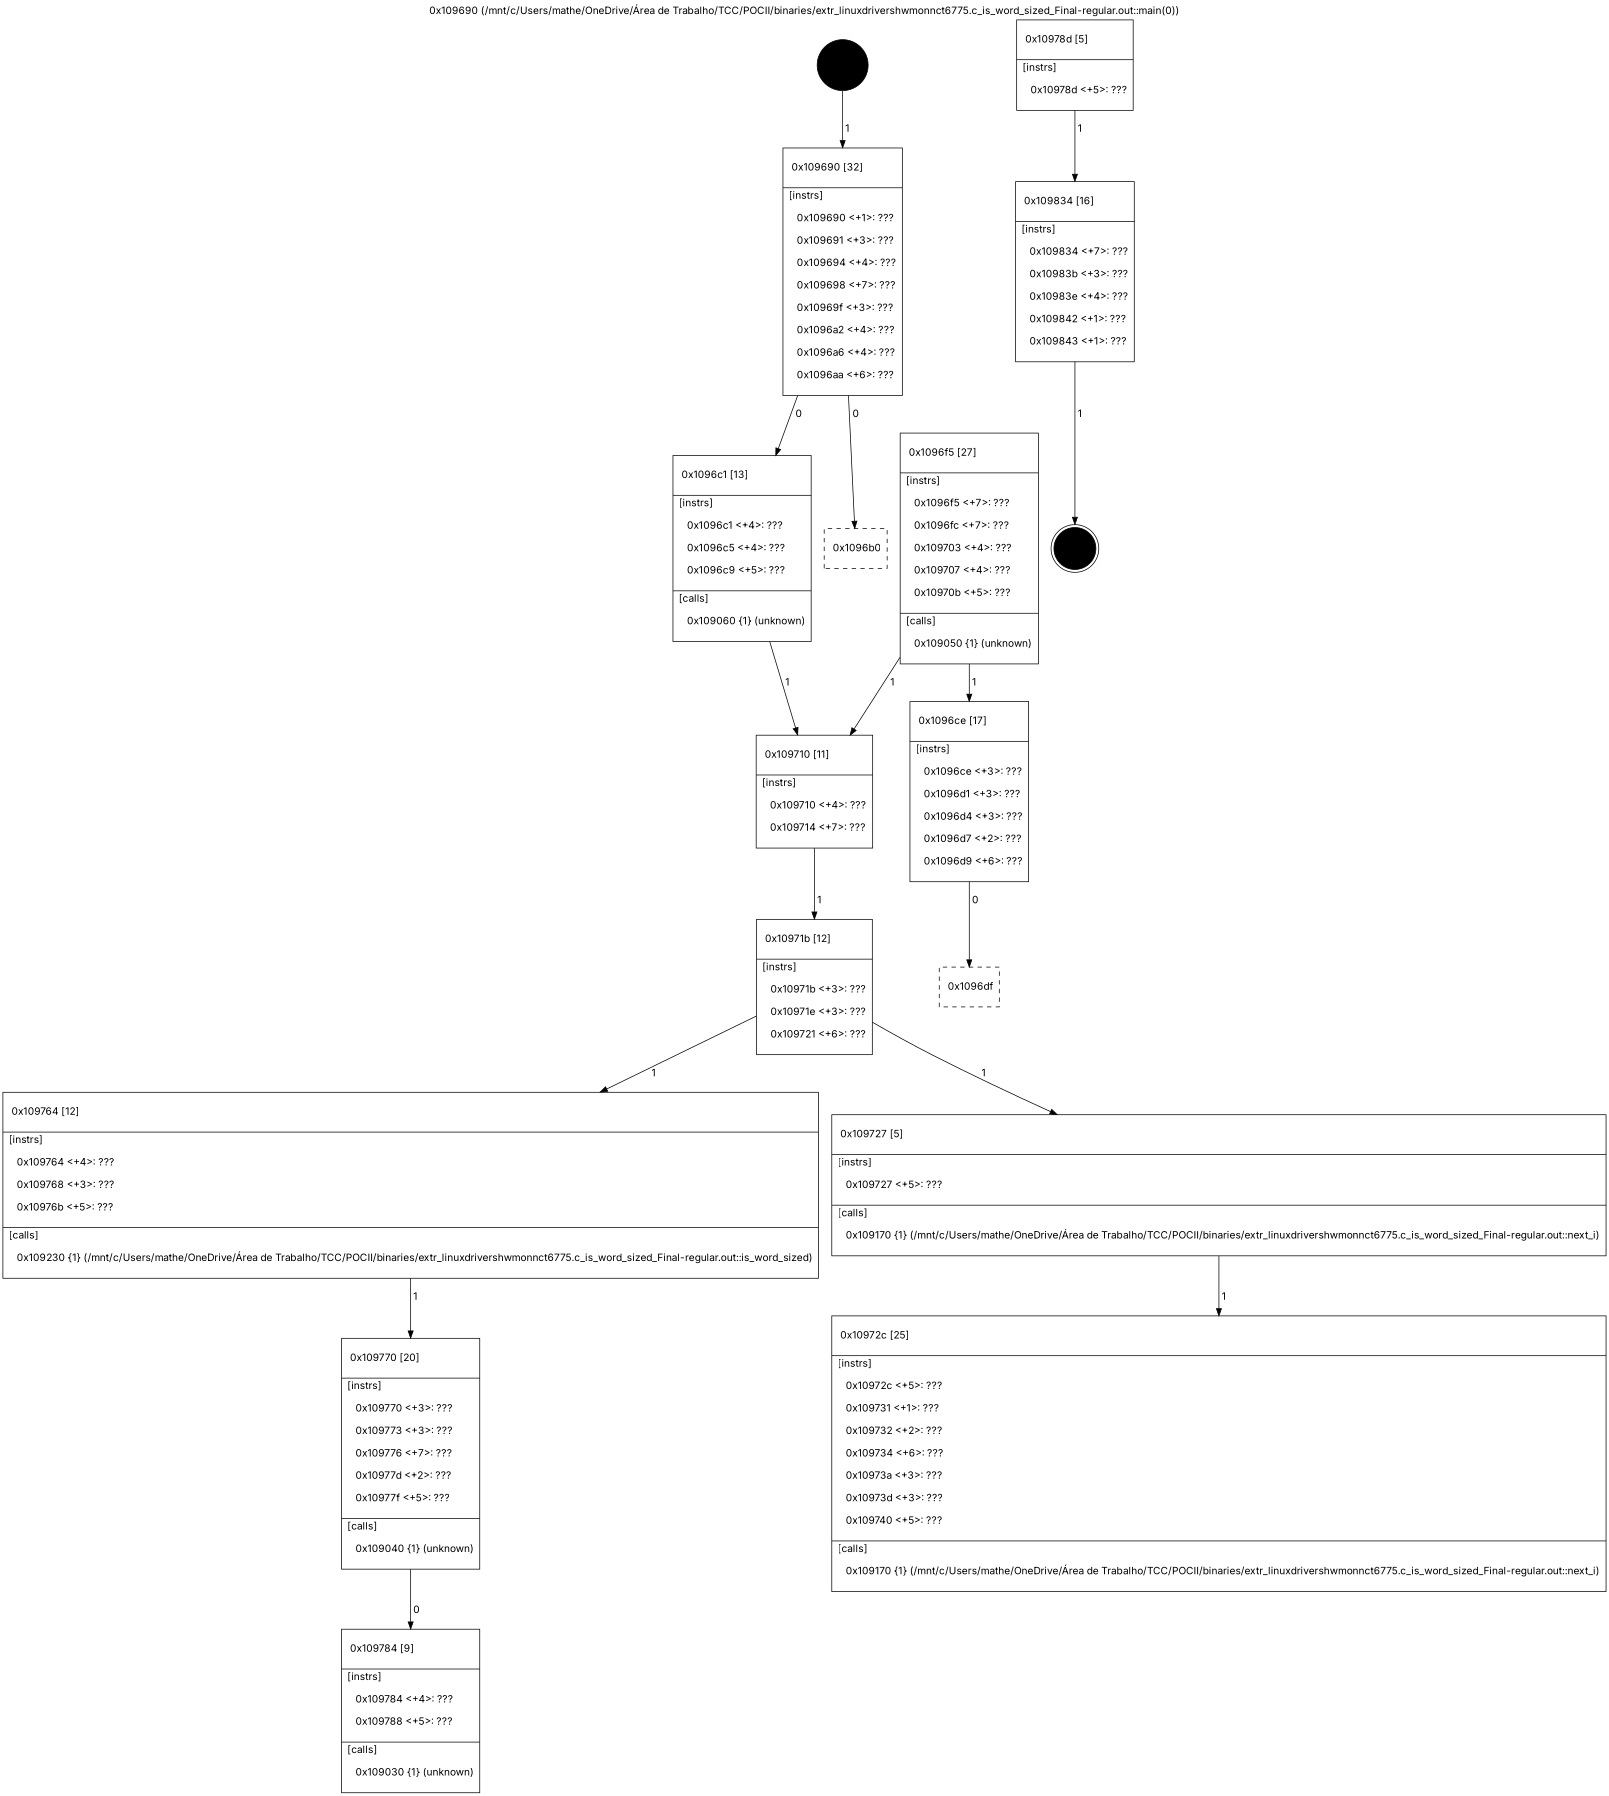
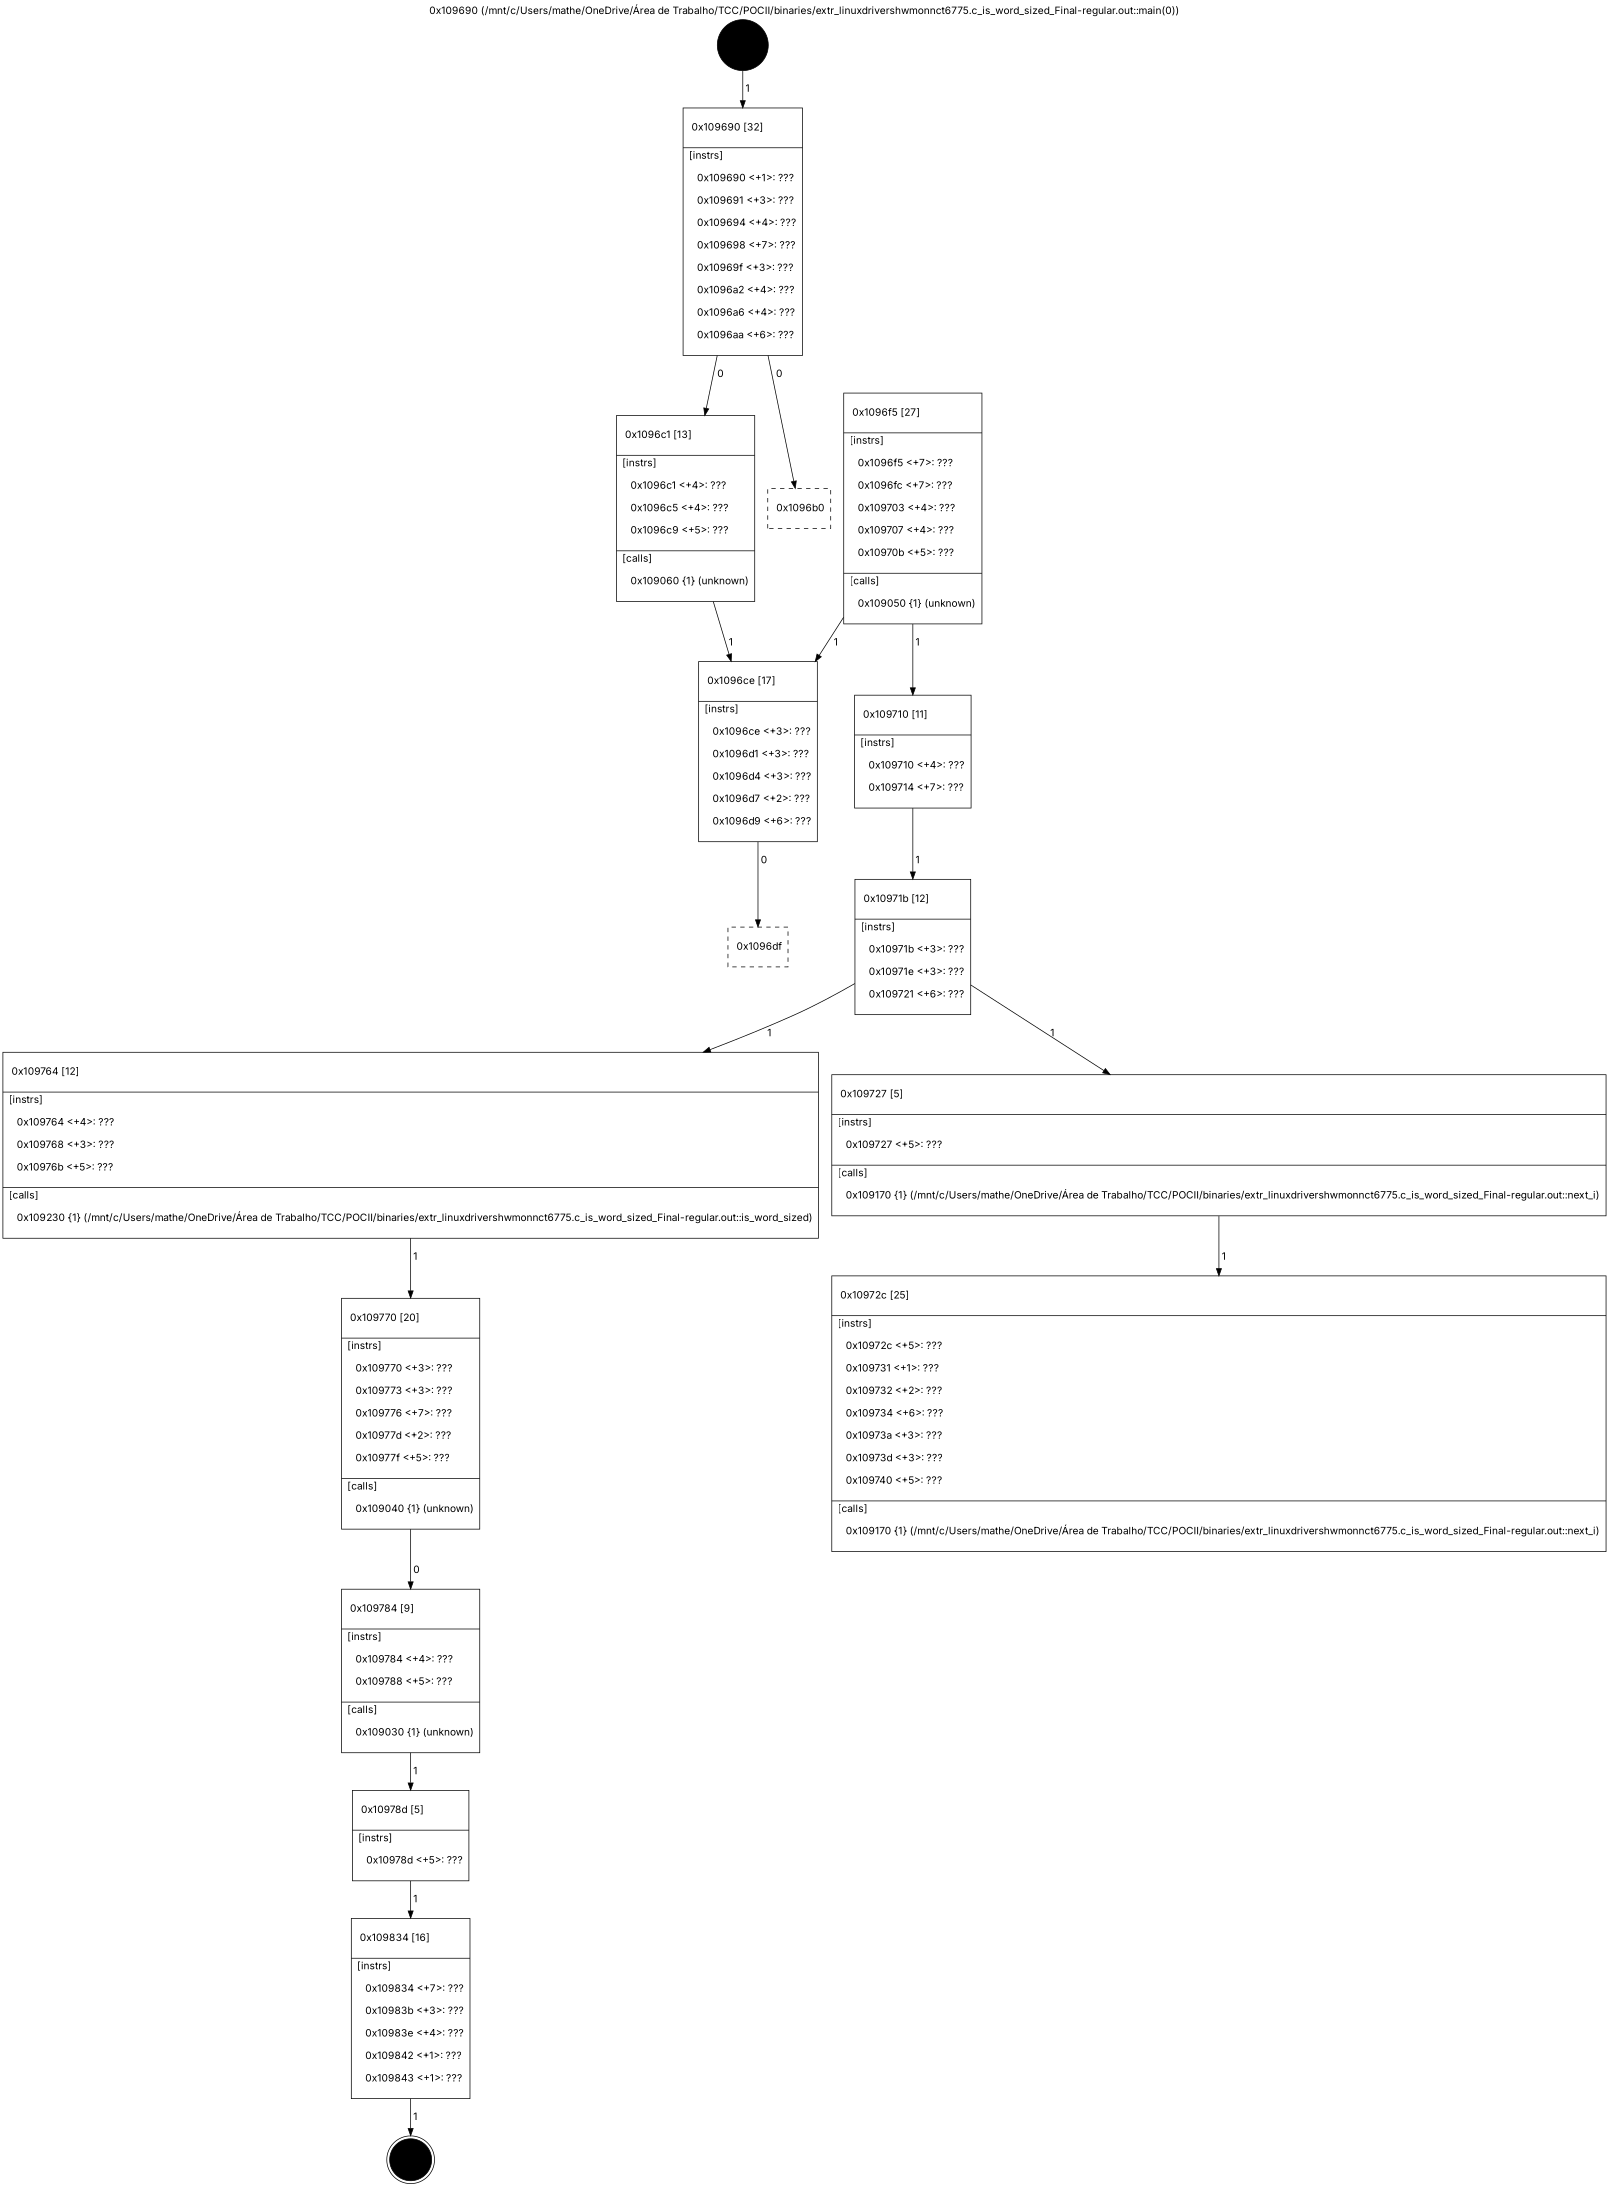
  digraph {
    fontname=Inter
    label="0x109690 (/mnt/c/Users/mathe/OneDrive/Área de Trabalho/TCC/POCII/binaries/extr_linuxdrivershwmonnct6775.c_is_word_sized_Final-regular.out::main(0))"
    labelloc=t
    node [fontname=Inter shape=record]
    edge [fontname=Inter]
    Entry [fillcolor=black height=0.3 shape=circle style=filled width=0.3]
    n2 [label="{\n     0x109690 [32]\l\n     | [instrs]\l\n     &nbsp;&nbsp;0x109690 \<+1\>: ???\l\n     &nbsp;&nbsp;0x109691 \<+3\>: ???\l\n     &nbsp;&nbsp;0x109694 \<+4\>: ???\l\n     &nbsp;&nbsp;0x109698 \<+7\>: ???\l\n     &nbsp;&nbsp;0x10969f \<+3\>: ???\l\n     &nbsp;&nbsp;0x1096a2 \<+4\>: ???\l\n     &nbsp;&nbsp;0x1096a6 \<+4\>: ???\l\n     &nbsp;&nbsp;0x1096aa \<+6\>: ???\l\n  }"]
    n3 [label="{\n     0x1096c1 [13]\l\n     | [instrs]\l\n     &nbsp;&nbsp;0x1096c1 \<+4\>: ???\l\n     &nbsp;&nbsp;0x1096c5 \<+4\>: ???\l\n     &nbsp;&nbsp;0x1096c9 \<+5\>: ???\l\n     | [calls]\l\n     &nbsp;&nbsp;0x109060 \{1\} (unknown)\l\n  }"]
    n4 [label="{\n     0x1096b0\l\n  }" style=dashed]
    n5 [label="{\n     0x1096ce [17]\l\n     | [instrs]\l\n     &nbsp;&nbsp;0x1096ce \<+3\>: ???\l\n     &nbsp;&nbsp;0x1096d1 \<+3\>: ???\l\n     &nbsp;&nbsp;0x1096d4 \<+3\>: ???\l\n     &nbsp;&nbsp;0x1096d7 \<+2\>: ???\l\n     &nbsp;&nbsp;0x1096d9 \<+6\>: ???\l\n  }"]
    n6 [label="{\n     0x1096df\l\n  }" style=dashed]
    n7 [label="{\n     0x1096f5 [27]\l\n     | [instrs]\l\n     &nbsp;&nbsp;0x1096f5 \<+7\>: ???\l\n     &nbsp;&nbsp;0x1096fc \<+7\>: ???\l\n     &nbsp;&nbsp;0x109703 \<+4\>: ???\l\n     &nbsp;&nbsp;0x109707 \<+4\>: ???\l\n     &nbsp;&nbsp;0x10970b \<+5\>: ???\l\n     | [calls]\l\n     &nbsp;&nbsp;0x109050 \{1\} (unknown)\l\n  }"]
    n8 [label="{\n     0x109710 [11]\l\n     | [instrs]\l\n     &nbsp;&nbsp;0x109710 \<+4\>: ???\l\n     &nbsp;&nbsp;0x109714 \<+7\>: ???\l\n  }"]
    n9 [label="{\n     0x10971b [12]\l\n     | [instrs]\l\n     &nbsp;&nbsp;0x10971b \<+3\>: ???\l\n     &nbsp;&nbsp;0x10971e \<+3\>: ???\l\n     &nbsp;&nbsp;0x109721 \<+6\>: ???\l\n  }"]
    n10 [label="{\n     0x109764 [12]\l\n     | [instrs]\l\n     &nbsp;&nbsp;0x109764 \<+4\>: ???\l\n     &nbsp;&nbsp;0x109768 \<+3\>: ???\l\n     &nbsp;&nbsp;0x10976b \<+5\>: ???\l\n     | [calls]\l\n     &nbsp;&nbsp;0x109230 \{1\} (/mnt/c/Users/mathe/OneDrive/Área de Trabalho/TCC/POCII/binaries/extr_linuxdrivershwmonnct6775.c_is_word_sized_Final-regular.out::is_word_sized)\l\n  }"]
    n11 [label="{\n     0x109727 [5]\l\n     | [instrs]\l\n     &nbsp;&nbsp;0x109727 \<+5\>: ???\l\n     | [calls]\l\n     &nbsp;&nbsp;0x109170 \{1\} (/mnt/c/Users/mathe/OneDrive/Área de Trabalho/TCC/POCII/binaries/extr_linuxdrivershwmonnct6775.c_is_word_sized_Final-regular.out::next_i)\l\n  }"]
    n12 [label="{\n     0x109770 [20]\l\n     | [instrs]\l\n     &nbsp;&nbsp;0x109770 \<+3\>: ???\l\n     &nbsp;&nbsp;0x109773 \<+3\>: ???\l\n     &nbsp;&nbsp;0x109776 \<+7\>: ???\l\n     &nbsp;&nbsp;0x10977d \<+2\>: ???\l\n     &nbsp;&nbsp;0x10977f \<+5\>: ???\l\n     | [calls]\l\n     &nbsp;&nbsp;0x109040 \{1\} (unknown)\l\n  }"]
    n13 [label="{\n     0x10972c [25]\l\n     | [instrs]\l\n     &nbsp;&nbsp;0x10972c \<+5\>: ???\l\n     &nbsp;&nbsp;0x109731 \<+1\>: ???\l\n     &nbsp;&nbsp;0x109732 \<+2\>: ???\l\n     &nbsp;&nbsp;0x109734 \<+6\>: ???\l\n     &nbsp;&nbsp;0x10973a \<+3\>: ???\l\n     &nbsp;&nbsp;0x10973d \<+3\>: ???\l\n     &nbsp;&nbsp;0x109740 \<+5\>: ???\l\n     | [calls]\l\n     &nbsp;&nbsp;0x109170 \{1\} (/mnt/c/Users/mathe/OneDrive/Área de Trabalho/TCC/POCII/binaries/extr_linuxdrivershwmonnct6775.c_is_word_sized_Final-regular.out::next_i)\l\n  }"]
    n14 [label="{\n     0x109784 [9]\l\n     | [instrs]\l\n     &nbsp;&nbsp;0x109784 \<+4\>: ???\l\n     &nbsp;&nbsp;0x109788 \<+5\>: ???\l\n     | [calls]\l\n     &nbsp;&nbsp;0x109030 \{1\} (unknown)\l\n  }"]
    n15 [label="{\n     0x10978d [5]\l\n     | [instrs]\l\n     &nbsp;&nbsp;0x10978d \<+5\>: ???\l\n  }"]
    n16 [label="{\n     0x109834 [16]\l\n     | [instrs]\l\n     &nbsp;&nbsp;0x109834 \<+7\>: ???\l\n     &nbsp;&nbsp;0x10983b \<+3\>: ???\l\n     &nbsp;&nbsp;0x10983e \<+4\>: ???\l\n     &nbsp;&nbsp;0x109842 \<+1\>: ???\l\n     &nbsp;&nbsp;0x109843 \<+1\>: ???\l\n  }"]
    Exit [fillcolor=black height=0.3 peripheries=2 shape=circle style=filled width=0.3]
    Entry -> n2 [label=" 1"]
    n2 -> n3 [label=" 0"]
    n2 -> n4 [label=" 0"]
-   n3 -> n8 [label=" 1"]
+   n3 -> n5 [label=" 1"]
    n5 -> n6 [label=" 0"]
    n7 -> n5 [label=" 1"]
    n7 -> n8 [label=" 1"]
    n8 -> n9 [label=" 1"]
    n9 -> n10 [label=" 1"]
    n9 -> n11 [label=" 1"]
    n10 -> n12 [label=" 1"]
    n11 -> n13 [label=" 1"]
    n12 -> n14 [label=" 0"]
+   n14 -> n15 [label=" 1"]
    n15 -> n16 [label=" 1"]
    n16 -> Exit [label=" 1"]
  }
